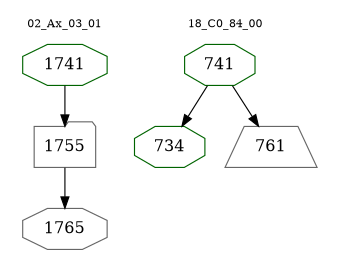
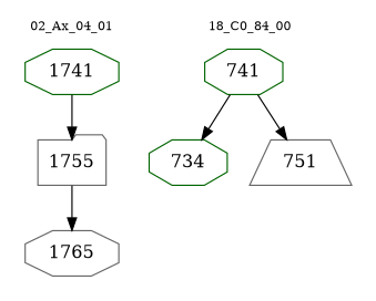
  digraph {
    node [color=darkgreen shape=octagon]
    edge [color=black]
    n1 [label=1741]
    n2 [color=gray40 label=1755 shape=folder]
    n3 [color=gray40 label=1765]
    n4 [label=734]
    n5 [label=741]
-   n6 [color=gray40 label=761 shape=trapezium]
+   n6 [color=gray40 label=751 shape=trapezium]
    subgraph cluster_1 {
      color=white
      fontsize=10
-     label="02_Ax_03_01"
+     label="02_Ax_04_01"
      n1
      n2
      n3
    }
    subgraph cluster_2 {
      color=white
      fontsize=10
      label="18_C0_84_00"
      n4
      n5
      n6
    }
    n1 -> n2
    n2 -> n3
    n5 -> n4
    n5 -> n6
  }
